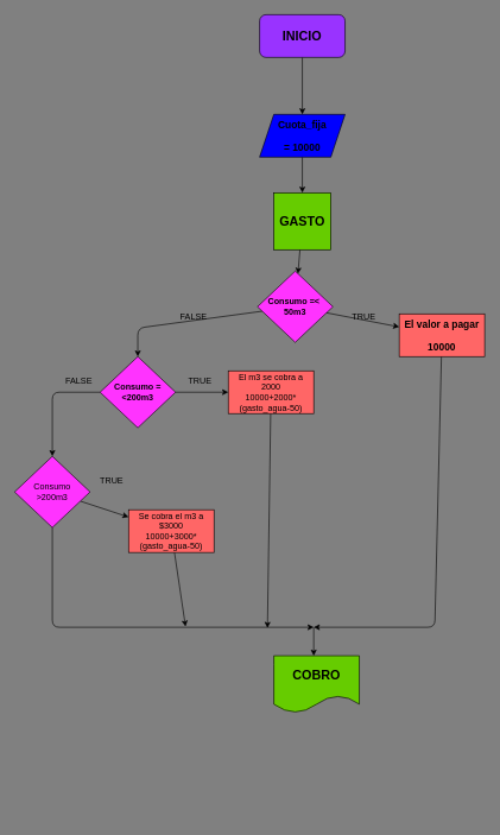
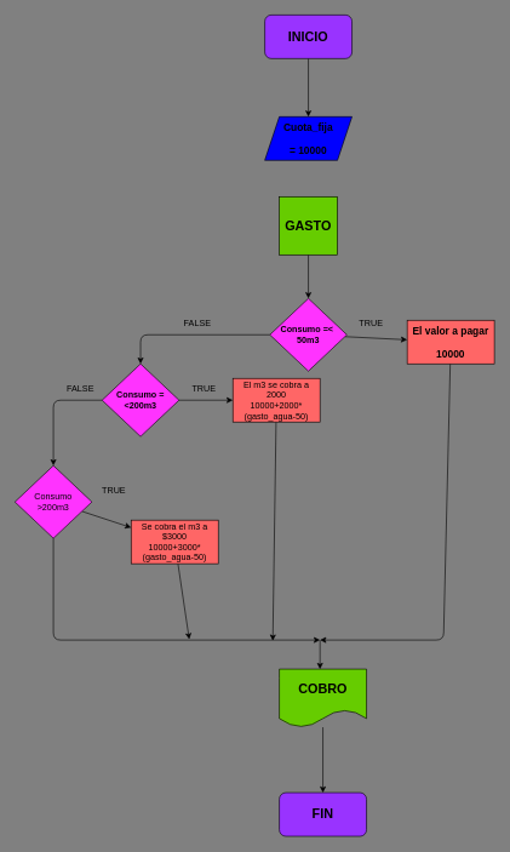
  <mxCell id="0" />
  <mxCell id="1" parent="0" />
  <mxCell id="2" value="" style="edgeStyle=none;html=1;" edge="1" parent="1" source="3"><mxGeometry relative="1" as="geometry"><mxPoint x="424" y="160" as="targetPoint" /></mxGeometry></mxCell>
  <mxCell id="3" value="&lt;h2&gt;INICIO&lt;/h2&gt;" style="rounded=1;whiteSpace=wrap;html=1;fillColor=#9933FF;" vertex="1" parent="1"><mxGeometry x="364" y="20" width="120" height="60" as="geometry" /></mxCell>
- <mxCell id="4" value="" style="edgeStyle=none;html=1;" edge="1" parent="1" source="5" target="7"><mxGeometry relative="1" as="geometry" /></mxCell>
  <mxCell id="5" value="&lt;h3&gt;Cuota_fija&lt;/h3&gt;&lt;h3&gt;= 10000&lt;/h3&gt;" style="shape=parallelogram;perimeter=parallelogramPerimeter;whiteSpace=wrap;html=1;fixedSize=1;fillColor=#0000FF;" vertex="1" parent="1"><mxGeometry x="364" y="160" width="120" height="60" as="geometry" /></mxCell>
  <mxCell id="6" value="" style="edgeStyle=none;html=1;" edge="1" parent="1" source="7" target="10"><mxGeometry relative="1" as="geometry" /></mxCell>
  <mxCell id="7" value="&lt;h2&gt;GASTO&lt;/h2&gt;" style="whiteSpace=wrap;html=1;aspect=fixed;fillColor=#66CC00;" vertex="1" parent="1"><mxGeometry x="384" y="270" width="80" height="80" as="geometry" /></mxCell>
  <mxCell id="8" value="" style="edgeStyle=none;html=1;" edge="1" parent="1" source="10" target="12"><mxGeometry relative="1" as="geometry" /></mxCell>
  <mxCell id="9" value="" style="edgeStyle=none;html=1;" edge="1" parent="1" source="10" target="15"><mxGeometry relative="1" as="geometry"><Array as="points"><mxPoint x="193" y="460" /></Array></mxGeometry></mxCell>
- <mxCell id="10" value="&lt;h4&gt;Consumo =&amp;lt;&amp;nbsp;&lt;br&gt;50m3&lt;/h4&gt;" style="rhombus;whiteSpace=wrap;html=1;fillColor=#FF33FF;" vertex="1" parent="1"><mxGeometry x="361" y="380" width="106" height="100" as="geometry" /></mxCell>
+ <mxCell id="10" value="&lt;h4&gt;Consumo =&amp;lt;&amp;nbsp;&lt;br&gt;50m3&lt;/h4&gt;" style="rhombus;whiteSpace=wrap;html=1;fillColor=#FF33FF;" vertex="1" parent="1"><mxGeometry x="371" y="410" width="106" height="100" as="geometry" /></mxCell>
  <mxCell id="11" value="" style="edgeStyle=none;html=1;" edge="1" parent="1" source="12"><mxGeometry relative="1" as="geometry"><mxPoint x="440" y="880" as="targetPoint" /><Array as="points"><mxPoint x="610" y="880" /></Array></mxGeometry></mxCell>
  <mxCell id="12" value="&lt;h3&gt;El valor a pagar&lt;/h3&gt;&lt;h3&gt;10000&lt;/h3&gt;" style="whiteSpace=wrap;html=1;fillColor=#FF6666;" vertex="1" parent="1"><mxGeometry x="560" y="440" width="120" height="60" as="geometry" /></mxCell>
  <mxCell id="13" value="" style="edgeStyle=none;html=1;" edge="1" parent="1" source="15" target="17"><mxGeometry relative="1" as="geometry" /></mxCell>
  <mxCell id="14" value="" style="edgeStyle=none;html=1;" edge="1" parent="1" source="15" target="20"><mxGeometry relative="1" as="geometry"><Array as="points"><mxPoint x="73" y="550" /></Array></mxGeometry></mxCell>
  <mxCell id="15" value="&lt;h4&gt;Consumo =&amp;lt;200m3&lt;/h4&gt;" style="rhombus;whiteSpace=wrap;html=1;fillColor=#FF33FF;" vertex="1" parent="1"><mxGeometry x="140" y="500" width="106" height="100" as="geometry" /></mxCell>
  <mxCell id="16" value="" style="edgeStyle=none;html=1;fontColor=none;" edge="1" parent="1" source="17"><mxGeometry relative="1" as="geometry"><mxPoint x="375" y="881" as="targetPoint" /></mxGeometry></mxCell>
  <mxCell id="17" value="El m3 se cobra a 2000&lt;br&gt;10000+2000*(gasto_agua-50)" style="whiteSpace=wrap;html=1;fillColor=#FF6666;" vertex="1" parent="1"><mxGeometry x="320" y="520" width="120" height="60" as="geometry" /></mxCell>
  <mxCell id="18" value="" style="edgeStyle=none;html=1;" edge="1" parent="1" source="20" target="22"><mxGeometry relative="1" as="geometry" /></mxCell>
  <mxCell id="19" value="" style="edgeStyle=none;html=1;" edge="1" parent="1" source="20"><mxGeometry relative="1" as="geometry"><mxPoint x="440" y="880" as="targetPoint" /><Array as="points"><mxPoint x="73" y="880" /></Array></mxGeometry></mxCell>
  <mxCell id="20" value="Consumo &lt;br&gt;&amp;gt;200m3" style="rhombus;whiteSpace=wrap;html=1;fillColor=#FF33FF;" vertex="1" parent="1"><mxGeometry x="20" y="640" width="106" height="100" as="geometry" /></mxCell>
  <mxCell id="21" value="" style="edgeStyle=none;html=1;fontColor=none;" edge="1" parent="1" source="22"><mxGeometry relative="1" as="geometry"><mxPoint x="260" y="879" as="targetPoint" /></mxGeometry></mxCell>
  <mxCell id="22" value="Se cobra el m3 a $3000&lt;br&gt;10000+3000*(gasto_agua-50)" style="whiteSpace=wrap;html=1;fillColor=#FF6666;" vertex="1" parent="1"><mxGeometry x="180" y="715" width="120" height="60" as="geometry" /></mxCell>
  <mxCell id="23" value="FALSE" style="text;html=1;align=center;verticalAlign=middle;resizable=0;points=[];autosize=1;strokeColor=none;fillColor=none;" vertex="1" parent="1"><mxGeometry x="241" y="430" width="60" height="30" as="geometry" /></mxCell>
  <mxCell id="24" value="FALSE" style="text;html=1;align=center;verticalAlign=middle;resizable=0;points=[];autosize=1;strokeColor=none;fillColor=none;" vertex="1" parent="1"><mxGeometry x="80" y="520" width="60" height="30" as="geometry" /></mxCell>
  <mxCell id="25" value="TRUE" style="text;html=1;align=center;verticalAlign=middle;resizable=0;points=[];autosize=1;strokeColor=none;fillColor=none;" vertex="1" parent="1"><mxGeometry x="480" y="430" width="60" height="30" as="geometry" /></mxCell>
  <mxCell id="26" value="TRUE" style="text;html=1;align=center;verticalAlign=middle;resizable=0;points=[];autosize=1;strokeColor=none;fillColor=none;" vertex="1" parent="1"><mxGeometry x="250" y="520" width="60" height="30" as="geometry" /></mxCell>
  <mxCell id="27" value="TRUE" style="text;html=1;align=center;verticalAlign=middle;resizable=0;points=[];autosize=1;strokeColor=none;fillColor=none;" vertex="1" parent="1"><mxGeometry x="126" y="660" width="60" height="30" as="geometry" /></mxCell>
  <mxCell id="28" value="" style="endArrow=classic;html=1;" edge="1" parent="1"><mxGeometry width="50" height="50" relative="1" as="geometry"><mxPoint x="440" y="880" as="sourcePoint" /><mxPoint x="440" y="920" as="targetPoint" /></mxGeometry></mxCell>
+ <mxCell id="29" value="" style="edgeStyle=none;html=1;" edge="1" parent="1" source="30" target="31"><mxGeometry relative="1" as="geometry" /></mxCell>
  <mxCell id="30" value="&lt;h2&gt;COBRO&lt;/h2&gt;" style="shape=document;whiteSpace=wrap;html=1;boundedLbl=1;fillColor=#66CC00;" vertex="1" parent="1"><mxGeometry x="384" y="920" width="120" height="80" as="geometry" /></mxCell>
+ <mxCell id="31" value="&lt;h2&gt;FIN&lt;/h2&gt;" style="rounded=1;whiteSpace=wrap;html=1;fillColor=#9933FF;" vertex="1" parent="1"><mxGeometry x="384" y="1090" width="120" height="60" as="geometry" /></mxCell>
